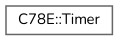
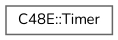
  digraph {
    rankdir=TB
    fontname=Nunito
-   n1 [color=grey40 fillcolor=white fontname=Nunito fontsize=10 height=0.2 label="C78E::Timer" shape=box style=filled width=0.4]
+   n1 [color=grey40 fillcolor=white fontname=Nunito fontsize=10 height=0.2 label="C48E::Timer" shape=box style=filled width=0.4]
  }
